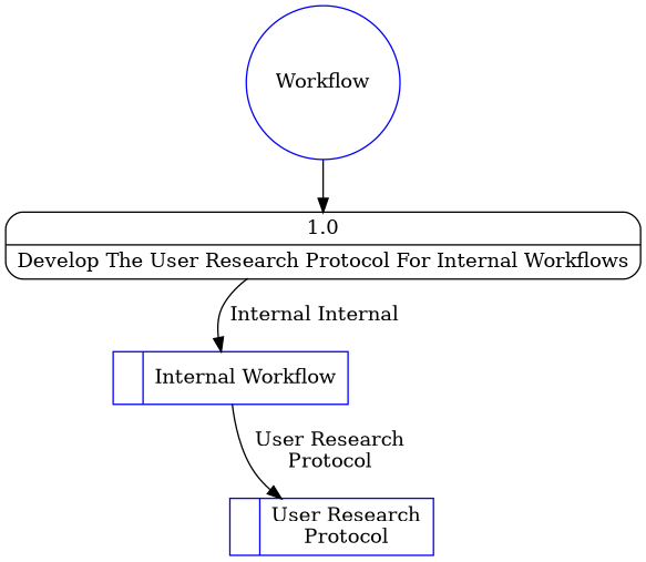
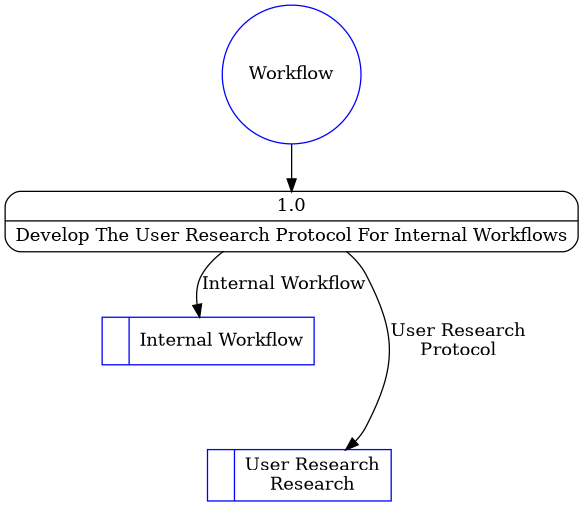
  digraph {
    node [color=blue shape=record]
    n1 [label="<f0>  |<f1> Internal Workflow "]
-   n2 [label="<f0>  |<f1> User Research\nProtocol "]
+   n2 [label="<f0>  |<f1> User Research\nResearch "]
    n3 [label=Workflow shape=circle]
    n4 [color=black label="{<f0> 1.0|<f1> Develop The User Research Protocol For Internal Workflows }" shape=Mrecord]
    n3 -> n4
-   n4 -> n1 [label="Internal Internal"]
-   n1 -> n2 [label="User Research\nProtocol"]
+   n4 -> n1 [label="Internal Workflow"]
+   n4 -> n2 [label="User Research\nProtocol"]
  }
